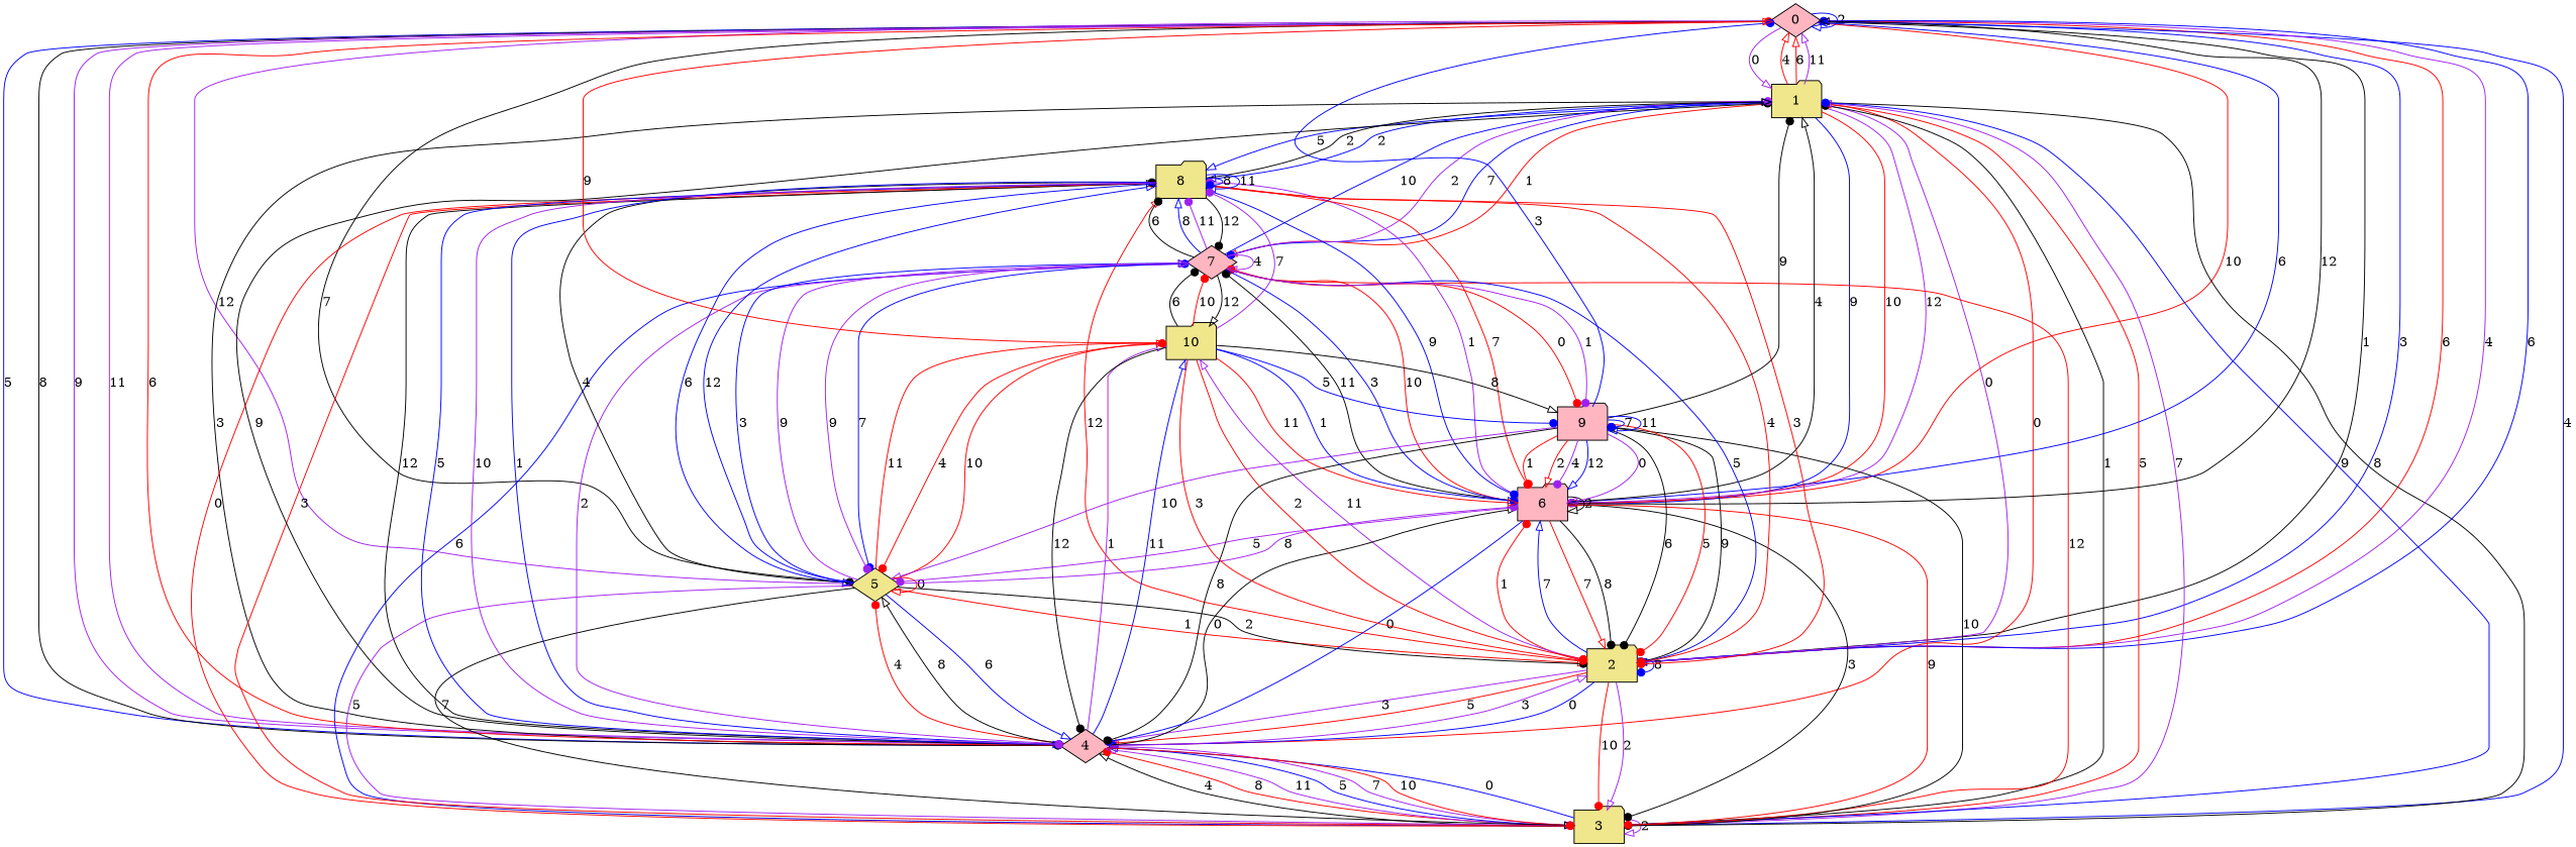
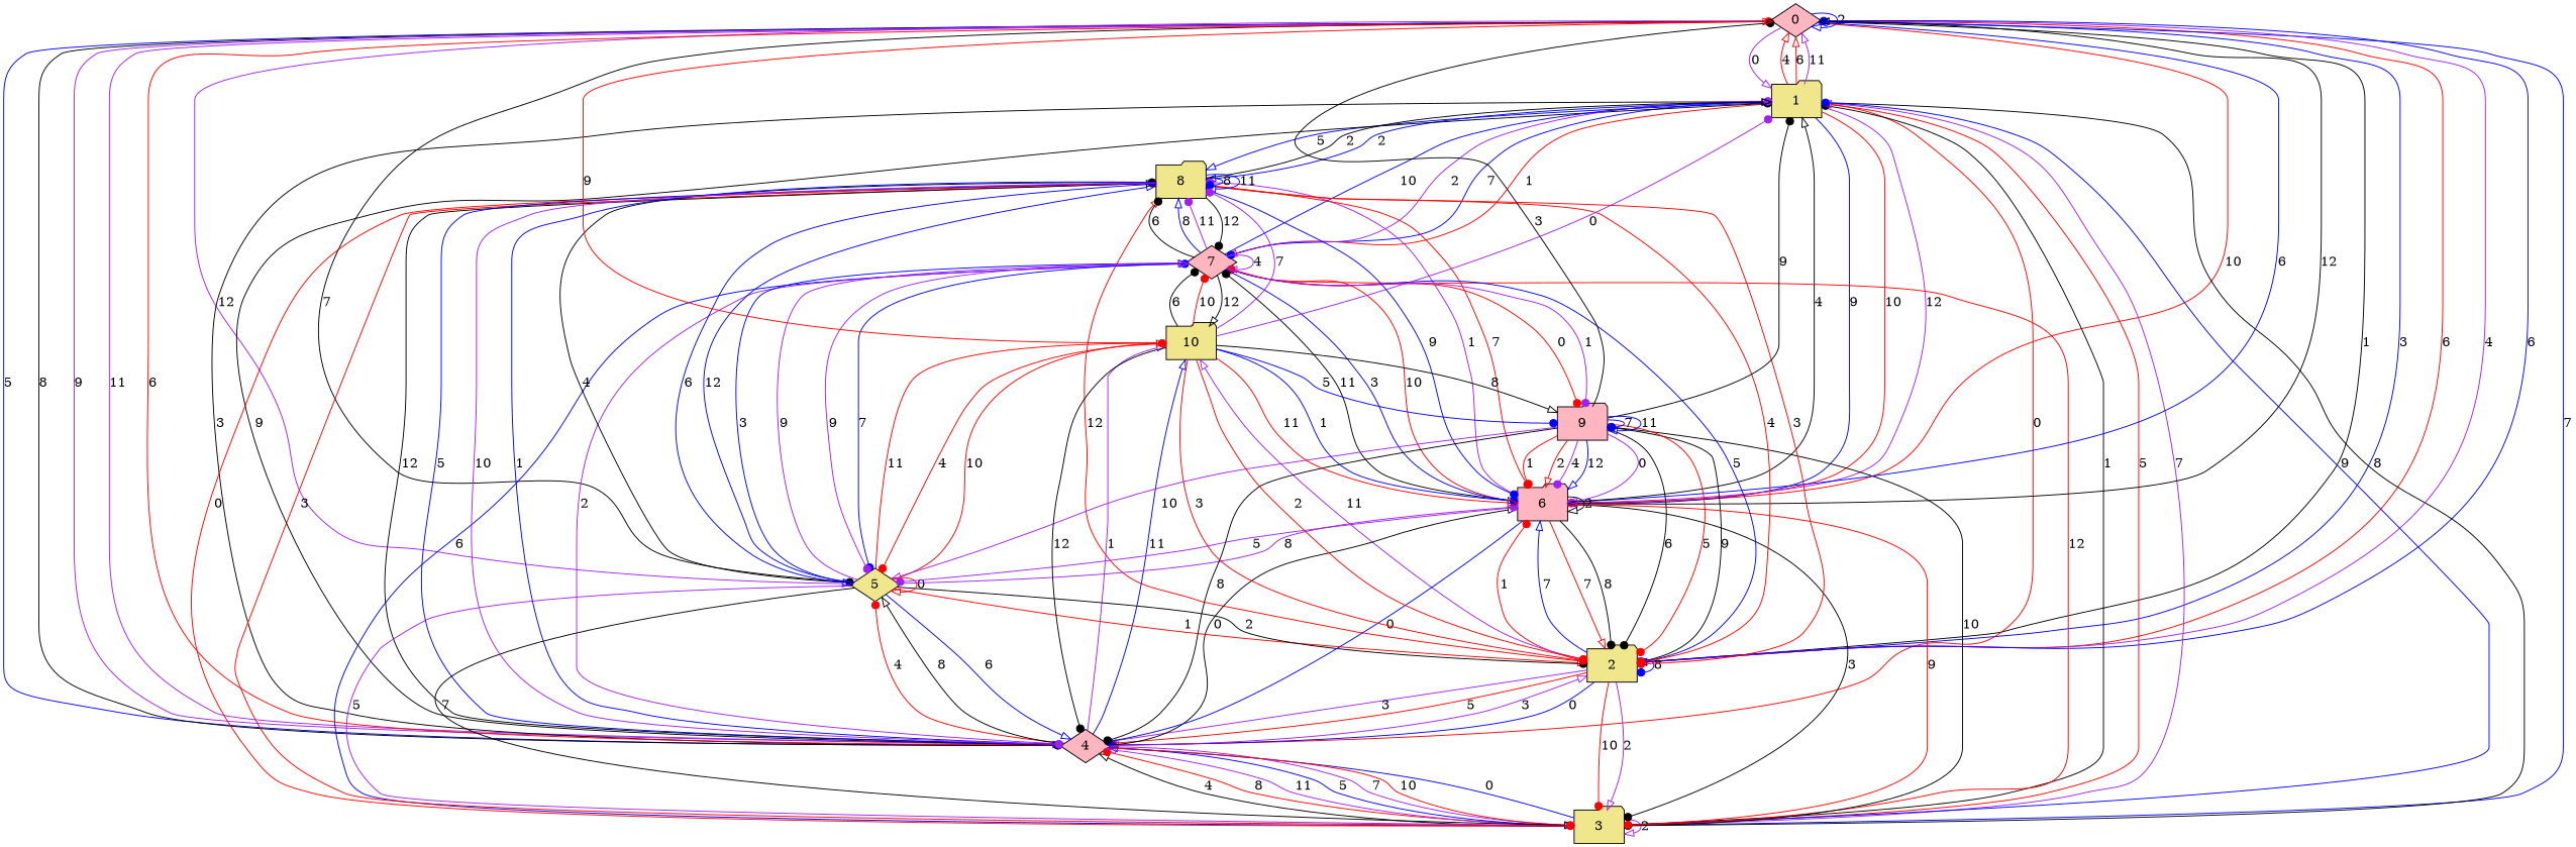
  digraph {
    node [fillcolor=khaki shape=folder style=filled]
    edge [arrowhead=dot color=red]
    n1 [fillcolor=lightpink label=0 shape=diamond]
    n2 [label=1]
    n3 [label=2]
    n4 [label=3]
    n5 [fillcolor=lightpink label=4 shape=diamond]
    n6 [label=5 shape=diamond]
    n7 [fillcolor=lightpink label=6]
    n8 [fillcolor=lightpink label=7 shape=diamond]
    n9 [label=8]
    n10 [fillcolor=lightpink label=9]
    n11 [label=10]
    n1 -> n1 [arrowhead=onormal color=blue label=2]
    n1 -> n2 [arrowhead=onormal color=purple label=0]
    n1 -> n3 [arrowhead=onormal color=black label=1]
    n1 -> n3 [arrowhead=onormal color=blue label=3]
    n1 -> n3 [label=6]
-   n1 -> n4 [color=blue label=4]
+   n1 -> n4 [color=blue label=7]
    n1 -> n5 [color=blue label=5]
    n1 -> n5 [color=black label=8]
    n1 -> n5 [color=purple label=9]
    n1 -> n5 [color=purple label=11]
    n1 -> n6 [color=black label=7]
    n1 -> n6 [arrowhead=onormal color=purple label=12]
    n1 -> n7 [label=10]
    n2 -> n1 [arrowhead=onormal label=4]
    n2 -> n1 [arrowhead=onormal label=6]
    n2 -> n1 [arrowhead=onormal color=purple label=11]
    n2 -> n4 [color=black label=8]
    n2 -> n5 [arrowhead=onormal label=0]
    n2 -> n5 [color=black label=3]
    n2 -> n7 [arrowhead=onormal color=blue label=9]
    n2 -> n7 [arrowhead=onormal label=10]
    n2 -> n7 [color=purple label=12]
    n2 -> n8 [arrowhead=onormal label=1]
    n2 -> n8 [color=blue label=7]
    n2 -> n9 [arrowhead=onormal color=blue label=2]
    n2 -> n9 [arrowhead=onormal color=blue label=5]
    n3 -> n1 [arrowhead=onormal color=purple label=4]
    n3 -> n1 [color=blue label=6]
    n3 -> n3 [color=blue label=8]
    n3 -> n4 [arrowhead=onormal color=purple label=2]
    n3 -> n4 [label=10]
    n3 -> n5 [color=blue label=0]
    n3 -> n5 [color=purple label=3]
    n3 -> n5 [arrowhead=onormal label=5]
    n3 -> n7 [label=1]
    n3 -> n7 [arrowhead=onormal color=blue label=7]
    n3 -> n9 [arrowhead=onormal label=12]
    n3 -> n10 [color=black label=9]
    n3 -> n11 [arrowhead=onormal color=purple label=11]
    n4 -> n2 [color=black label=1]
    n4 -> n2 [arrowhead=onormal label=5]
    n4 -> n2 [arrowhead=onormal color=purple label=7]
    n4 -> n2 [color=blue label=9]
    n4 -> n4 [arrowhead=onormal color=purple label=2]
    n4 -> n5 [arrowhead=onormal color=blue label=0]
    n4 -> n5 [arrowhead=onormal color=black label=4]
    n4 -> n5 [label=8]
    n4 -> n5 [arrowhead=onormal color=purple label=11]
    n4 -> n8 [color=blue label=6]
    n4 -> n8 [label=12]
    n4 -> n9 [label=3]
    n4 -> n10 [color=black label=10]
    n5 -> n1 [label=6]
    n5 -> n2 [color=black label=9]
    n5 -> n3 [arrowhead=onormal color=purple label=3]
    n5 -> n4 [arrowhead=onormal color=blue label=5]
    n5 -> n4 [arrowhead=onormal color=purple label=7]
    n5 -> n4 [label=10]
    n5 -> n6 [label=4]
    n5 -> n6 [arrowhead=onormal color=black label=8]
    n5 -> n7 [arrowhead=onormal color=black label=0]
    n5 -> n8 [arrowhead=onormal color=purple label=2]
    n5 -> n9 [arrowhead=onormal color=black label=12]
    n5 -> n11 [arrowhead=onormal color=purple label=1]
    n5 -> n11 [arrowhead=onormal color=blue label=11]
    n6 -> n3 [arrowhead=onormal label=1]
    n6 -> n3 [color=black label=2]
    n6 -> n4 [color=purple label=5]
    n6 -> n4 [arrowhead=onormal color=black label=7]
    n6 -> n5 [arrowhead=onormal color=blue label=6]
    n6 -> n6 [arrowhead=onormal label=0]
    n6 -> n7 [color=purple label=8]
    n6 -> n8 [arrowhead=onormal color=blue label=3]
    n6 -> n8 [arrowhead=onormal color=purple label=9]
    n6 -> n9 [color=black label=4]
    n6 -> n9 [arrowhead=onormal color=blue label=12]
    n6 -> n11 [arrowhead=onormal label=10]
    n6 -> n11 [label=11]
    n7 -> n1 [arrowhead=onormal color=blue label=6]
    n7 -> n1 [arrowhead=onormal color=black label=12]
    n7 -> n2 [arrowhead=onormal color=black label=4]
    n7 -> n3 [arrowhead=onormal label=7]
    n7 -> n3 [color=black label=8]
    n7 -> n4 [color=black label=3]
    n7 -> n4 [label=9]
    n7 -> n5 [color=blue label=0]
    n7 -> n6 [color=purple label=5]
    n7 -> n7 [arrowhead=onormal color=black label=2]
    n7 -> n8 [label=10]
    n7 -> n8 [color=black label=11]
    n7 -> n9 [color=purple label=1]
    n8 -> n2 [color=purple label=2]
    n8 -> n2 [arrowhead=onormal color=blue label=10]
    n8 -> n3 [color=blue label=5]
    n8 -> n6 [color=blue label=7]
    n8 -> n6 [color=purple label=9]
    n8 -> n7 [color=blue label=3]
    n8 -> n8 [arrowhead=onormal color=purple label=4]
    n8 -> n9 [color=black label=6]
    n8 -> n9 [arrowhead=onormal color=blue label=8]
    n8 -> n9 [color=purple label=11]
    n8 -> n10 [label=0]
    n8 -> n10 [color=purple label=1]
    n8 -> n11 [arrowhead=onormal color=black label=12]
    n9 -> n2 [arrowhead=onormal color=black label=2]
    n9 -> n3 [label=3]
    n9 -> n3 [label=4]
    n9 -> n4 [label=0]
    n9 -> n5 [color=blue label=1]
    n9 -> n5 [arrowhead=onormal color=blue label=5]
    n9 -> n5 [color=purple label=10]
    n9 -> n6 [arrowhead=onormal color=blue label=6]
    n9 -> n7 [label=7]
    n9 -> n7 [color=blue label=9]
    n9 -> n8 [color=black label=12]
    n9 -> n9 [color=blue label=8]
    n9 -> n9 [arrowhead=onormal color=blue label=11]
-   n10 -> n1 [color=blue label=3]
+   n10 -> n1 [color=black label=3]
    n10 -> n2 [color=black label=9]
    n10 -> n3 [label=5]
    n10 -> n3 [color=black label=6]
    n10 -> n5 [color=black label=8]
    n10 -> n6 [arrowhead=onormal color=purple label=10]
    n10 -> n7 [arrowhead=onormal color=purple label=0]
    n10 -> n7 [label=1]
    n10 -> n7 [arrowhead=onormal label=2]
    n10 -> n7 [color=purple label=4]
    n10 -> n7 [arrowhead=onormal color=blue label=12]
    n10 -> n10 [color=blue label=7]
    n10 -> n10 [arrowhead=onormal color=blue label=11]
    n11 -> n1 [arrowhead=onormal label=9]
-   n3 -> n2 [color=purple label=0]
+   n11 -> n2 [color=purple label=0]
    n11 -> n3 [label=2]
    n11 -> n3 [label=3]
    n11 -> n5 [color=black label=12]
    n11 -> n6 [label=4]
    n11 -> n7 [arrowhead=onormal color=blue label=1]
    n11 -> n7 [arrowhead=onormal label=11]
    n11 -> n8 [color=black label=6]
    n11 -> n8 [label=10]
    n11 -> n9 [color=purple label=7]
    n11 -> n10 [color=blue label=5]
    n11 -> n10 [arrowhead=onormal color=black label=8]
  }
